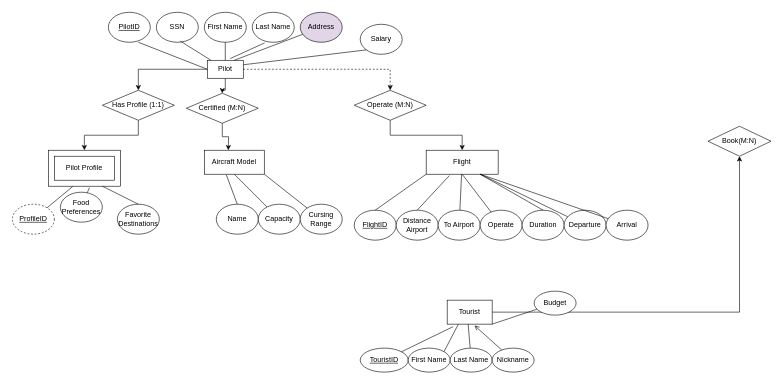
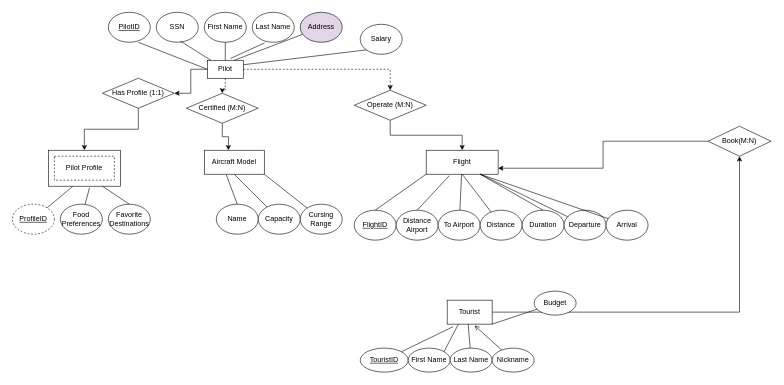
  <mxCell id="0" />
  <mxCell id="1" parent="0" />
  <mxCell id="2" style="edgeStyle=orthogonalEdgeStyle;rounded=0;orthogonalLoop=1;jettySize=auto;html=1;" edge="1" parent="1" source="5" target="19"><mxGeometry relative="1" as="geometry" /></mxCell>
- <mxCell id="3" style="edgeStyle=orthogonalEdgeStyle;rounded=0;orthogonalLoop=1;jettySize=auto;html=1;" edge="1" parent="1" source="5" target="29"><mxGeometry relative="1" as="geometry" /></mxCell>
+ <mxCell id="3" style="edgeStyle=orthogonalEdgeStyle;rounded=0;orthogonalLoop=1;jettySize=auto;html=1;dashed=1;" edge="1" parent="1" source="5" target="29"><mxGeometry relative="1" as="geometry" /></mxCell>
  <mxCell id="4" style="edgeStyle=orthogonalEdgeStyle;rounded=0;orthogonalLoop=1;jettySize=auto;html=1;dashed=1;" edge="1" parent="1" source="5" target="38"><mxGeometry relative="1" as="geometry" /></mxCell>
  <mxCell id="5" value="Pilot" style="rounded=0;whiteSpace=wrap;html=1;" vertex="1" parent="1"><mxGeometry x="345" y="100" width="60" height="30" as="geometry" /></mxCell>
  <mxCell id="6" value="&lt;u&gt;PilotID&lt;/u&gt;" style="ellipse;whiteSpace=wrap;html=1;" vertex="1" parent="1"><mxGeometry x="180" y="20" width="70" height="50" as="geometry" /></mxCell>
  <mxCell id="7" value="SSN" style="ellipse;whiteSpace=wrap;html=1;" vertex="1" parent="1"><mxGeometry x="260" y="20" width="70" height="50" as="geometry" /></mxCell>
  <mxCell id="8" value="First Name" style="ellipse;whiteSpace=wrap;html=1;" vertex="1" parent="1"><mxGeometry x="340" y="20" width="70" height="50" as="geometry" /></mxCell>
  <mxCell id="9" value="Last Name" style="ellipse;whiteSpace=wrap;html=1;" vertex="1" parent="1"><mxGeometry x="420" y="20" width="70" height="50" as="geometry" /></mxCell>
  <mxCell id="10" value="Address" style="ellipse;whiteSpace=wrap;html=1;fillColor=#e1d5e7;" vertex="1" parent="1"><mxGeometry x="500" y="20" width="70" height="50" as="geometry" /></mxCell>
  <mxCell id="11" value="Salary" style="ellipse;whiteSpace=wrap;html=1;" vertex="1" parent="1"><mxGeometry x="600" y="40" width="70" height="50" as="geometry" /></mxCell>
  <mxCell id="12" value="" style="endArrow=none;html=1;rounded=0;exitX=0;exitY=0.5;exitDx=0;exitDy=0;" edge="1" parent="1" source="5"><mxGeometry width="50" height="50" relative="1" as="geometry"><mxPoint x="180" y="120" as="sourcePoint" /><mxPoint x="230" y="70" as="targetPoint" /></mxGeometry></mxCell>
  <mxCell id="13" value="" style="endArrow=none;html=1;rounded=0;" edge="1" parent="1" source="5"><mxGeometry width="50" height="50" relative="1" as="geometry"><mxPoint x="420" y="113" as="sourcePoint" /><mxPoint x="300" y="68" as="targetPoint" /></mxGeometry></mxCell>
  <mxCell id="14" value="" style="endArrow=none;html=1;rounded=0;entryX=0.5;entryY=1;entryDx=0;entryDy=0;exitX=0.5;exitY=0;exitDx=0;exitDy=0;" edge="1" parent="1" source="5" target="8"><mxGeometry width="50" height="50" relative="1" as="geometry"><mxPoint x="390" y="160" as="sourcePoint" /><mxPoint x="440" y="110" as="targetPoint" /></mxGeometry></mxCell>
  <mxCell id="15" value="" style="endArrow=none;html=1;rounded=0;entryX=0.295;entryY=1.02;entryDx=0;entryDy=0;entryPerimeter=0;exitX=0.644;exitY=-0.1;exitDx=0;exitDy=0;exitPerimeter=0;" edge="1" parent="1" source="5" target="9"><mxGeometry width="50" height="50" relative="1" as="geometry"><mxPoint x="390" y="160" as="sourcePoint" /><mxPoint x="440" y="110" as="targetPoint" /></mxGeometry></mxCell>
  <mxCell id="16" value="" style="endArrow=none;html=1;rounded=0;exitX=0.75;exitY=0;exitDx=0;exitDy=0;" edge="1" parent="1" source="5" target="10"><mxGeometry width="50" height="50" relative="1" as="geometry"><mxPoint x="390" y="160" as="sourcePoint" /><mxPoint x="440" y="110" as="targetPoint" /></mxGeometry></mxCell>
  <mxCell id="17" value="" style="endArrow=none;html=1;rounded=0;entryX=0;entryY=1;entryDx=0;entryDy=0;exitX=1;exitY=0.25;exitDx=0;exitDy=0;" edge="1" parent="1" source="5" target="11"><mxGeometry width="50" height="50" relative="1" as="geometry"><mxPoint x="390" y="160" as="sourcePoint" /><mxPoint x="440" y="110" as="targetPoint" /></mxGeometry></mxCell>
  <mxCell id="18" style="edgeStyle=orthogonalEdgeStyle;rounded=0;orthogonalLoop=1;jettySize=auto;html=1;" edge="1" parent="1" source="19" target="20"><mxGeometry relative="1" as="geometry" /></mxCell>
- <mxCell id="19" value="Has Profile (1:1)" style="rhombus;whiteSpace=wrap;html=1;" vertex="1" parent="1"><mxGeometry x="170" y="150" width="120" height="50" as="geometry" /></mxCell>
+ <mxCell id="19" value="Has Profile (1:1)" style="rhombus;whiteSpace=wrap;html=1;" vertex="1" parent="1"><mxGeometry x="170" y="130" width="120" height="50" as="geometry" /></mxCell>
  <mxCell id="20" value="" style="rounded=0;whiteSpace=wrap;html=1;" vertex="1" parent="1"><mxGeometry x="80" y="250" width="120" height="60" as="geometry" /></mxCell>
- <mxCell id="21" value="Pilot Profile" style="rounded=0;whiteSpace=wrap;html=1;" vertex="1" parent="1"><mxGeometry x="90" y="260" width="100" height="40" as="geometry" /></mxCell>
+ <mxCell id="21" value="Pilot Profile" style="rounded=0;whiteSpace=wrap;html=1;dashed=1;" vertex="1" parent="1"><mxGeometry x="90" y="260" width="100" height="40" as="geometry" /></mxCell>
  <mxCell id="22" value="&lt;u&gt;ProfileID&lt;/u&gt;" style="ellipse;whiteSpace=wrap;html=1;dashed=1;" vertex="1" parent="1"><mxGeometry x="20" y="340" width="70" height="50" as="geometry" /></mxCell>
- <mxCell id="23" value="Food Preferences" style="ellipse;whiteSpace=wrap;html=1;" vertex="1" parent="1"><mxGeometry x="100" y="320" width="70" height="50" as="geometry" /></mxCell>
- <mxCell id="24" value="Favorite Destinations" style="ellipse;whiteSpace=wrap;html=1;" vertex="1" parent="1"><mxGeometry x="195" y="340" width="70" height="50" as="geometry" /></mxCell>
+ <mxCell id="23" value="Food Preferences" style="ellipse;whiteSpace=wrap;html=1;" vertex="1" parent="1"><mxGeometry x="100" y="340" width="70" height="50" as="geometry" /></mxCell>
+ <mxCell id="24" value="Favorite Destinations" style="ellipse;whiteSpace=wrap;html=1;" vertex="1" parent="1"><mxGeometry x="180" y="340" width="70" height="50" as="geometry" /></mxCell>
  <mxCell id="25" value="" style="endArrow=none;html=1;rounded=0;exitX=0.339;exitY=1.006;exitDx=0;exitDy=0;exitPerimeter=0;" edge="1" parent="1" source="20" target="22"><mxGeometry width="50" height="50" relative="1" as="geometry"><mxPoint x="300" y="160" as="sourcePoint" /><mxPoint x="350" y="110" as="targetPoint" /></mxGeometry></mxCell>
  <mxCell id="26" value="" style="endArrow=none;html=1;rounded=0;entryX=0.572;entryY=1.039;entryDx=0;entryDy=0;entryPerimeter=0;" edge="1" parent="1" source="23" target="20"><mxGeometry width="50" height="50" relative="1" as="geometry"><mxPoint x="300" y="160" as="sourcePoint" /><mxPoint x="350" y="110" as="targetPoint" /></mxGeometry></mxCell>
  <mxCell id="27" value="" style="endArrow=none;html=1;rounded=0;entryX=0.75;entryY=1;entryDx=0;entryDy=0;exitX=0.5;exitY=0;exitDx=0;exitDy=0;" edge="1" parent="1" source="24" target="20"><mxGeometry width="50" height="50" relative="1" as="geometry"><mxPoint x="300" y="160" as="sourcePoint" /><mxPoint x="350" y="110" as="targetPoint" /></mxGeometry></mxCell>
  <mxCell id="28" style="edgeStyle=orthogonalEdgeStyle;rounded=0;orthogonalLoop=1;jettySize=auto;html=1;" edge="1" parent="1" source="29"><mxGeometry relative="1" as="geometry"><mxPoint x="380" y="250" as="targetPoint" /></mxGeometry></mxCell>
  <mxCell id="29" value="Certified (M:N)" style="rhombus;whiteSpace=wrap;html=1;" vertex="1" parent="1"><mxGeometry x="310" y="155" width="120" height="50" as="geometry" /></mxCell>
  <mxCell id="30" value="Aircraft Model" style="rounded=0;whiteSpace=wrap;html=1;" vertex="1" parent="1"><mxGeometry x="340" y="250" width="100" height="40" as="geometry" /></mxCell>
  <mxCell id="31" value="Name" style="ellipse;whiteSpace=wrap;html=1;" vertex="1" parent="1"><mxGeometry x="360" y="340" width="70" height="50" as="geometry" /></mxCell>
  <mxCell id="32" value="Capacity" style="ellipse;whiteSpace=wrap;html=1;" vertex="1" parent="1"><mxGeometry x="430" y="340" width="70" height="50" as="geometry" /></mxCell>
  <mxCell id="33" value="Cursing Range" style="ellipse;whiteSpace=wrap;html=1;" vertex="1" parent="1"><mxGeometry x="500" y="340" width="70" height="50" as="geometry" /></mxCell>
  <mxCell id="34" value="" style="endArrow=none;html=1;rounded=0;entryX=0.367;entryY=1.025;entryDx=0;entryDy=0;exitX=0.5;exitY=0;exitDx=0;exitDy=0;entryPerimeter=0;" edge="1" parent="1" source="31" target="30"><mxGeometry width="50" height="50" relative="1" as="geometry"><mxPoint x="335" y="350" as="sourcePoint" /><mxPoint x="375" y="300" as="targetPoint" /></mxGeometry></mxCell>
  <mxCell id="35" value="" style="endArrow=none;html=1;rounded=0;entryX=0.5;entryY=1;entryDx=0;entryDy=0;" edge="1" parent="1" source="32" target="30"><mxGeometry width="50" height="50" relative="1" as="geometry"><mxPoint x="405" y="350" as="sourcePoint" /><mxPoint x="386.7" y="301" as="targetPoint" /></mxGeometry></mxCell>
  <mxCell id="36" value="" style="endArrow=none;html=1;rounded=0;entryX=1;entryY=1;entryDx=0;entryDy=0;" edge="1" parent="1" source="33" target="30"><mxGeometry width="50" height="50" relative="1" as="geometry"><mxPoint x="454.657" y="354.657" as="sourcePoint" /><mxPoint x="400" y="300" as="targetPoint" /></mxGeometry></mxCell>
  <mxCell id="37" style="edgeStyle=orthogonalEdgeStyle;rounded=0;orthogonalLoop=1;jettySize=auto;html=1;" edge="1" parent="1" source="38" target="39"><mxGeometry relative="1" as="geometry" /></mxCell>
  <mxCell id="38" value="Operate (M:N)" style="rhombus;whiteSpace=wrap;html=1;" vertex="1" parent="1"><mxGeometry x="590" y="150" width="120" height="50" as="geometry" /></mxCell>
  <mxCell id="39" value="Flight" style="rounded=0;whiteSpace=wrap;html=1;" vertex="1" parent="1"><mxGeometry x="710" y="250" width="120" height="40" as="geometry" /></mxCell>
  <mxCell id="40" value="&lt;u&gt;FlightID&lt;br&gt;&lt;/u&gt;" style="ellipse;whiteSpace=wrap;html=1;" vertex="1" parent="1"><mxGeometry x="590" y="350" width="70" height="50" as="geometry" /></mxCell>
  <mxCell id="41" value="Distance Airport" style="ellipse;whiteSpace=wrap;html=1;" vertex="1" parent="1"><mxGeometry x="660" y="350" width="70" height="50" as="geometry" /></mxCell>
  <mxCell id="42" value="To Airport" style="ellipse;whiteSpace=wrap;html=1;" vertex="1" parent="1"><mxGeometry x="730" y="350" width="70" height="50" as="geometry" /></mxCell>
- <mxCell id="43" value="Operate" style="ellipse;whiteSpace=wrap;html=1;" vertex="1" parent="1"><mxGeometry x="800" y="350" width="70" height="50" as="geometry" /></mxCell>
+ <mxCell id="43" value="Distance" style="ellipse;whiteSpace=wrap;html=1;" vertex="1" parent="1"><mxGeometry x="800" y="350" width="70" height="50" as="geometry" /></mxCell>
  <mxCell id="44" value="" style="endArrow=none;html=1;rounded=0;entryX=0;entryY=1;entryDx=0;entryDy=0;exitX=0.5;exitY=0;exitDx=0;exitDy=0;" edge="1" parent="1" source="40" target="39"><mxGeometry width="50" height="50" relative="1" as="geometry"><mxPoint x="525" y="360" as="sourcePoint" /><mxPoint x="665" y="300" as="targetPoint" /></mxGeometry></mxCell>
  <mxCell id="45" value="" style="endArrow=none;html=1;rounded=0;entryX=0.322;entryY=1.058;entryDx=0;entryDy=0;exitX=0.5;exitY=0;exitDx=0;exitDy=0;entryPerimeter=0;" edge="1" parent="1" source="41" target="39"><mxGeometry width="50" height="50" relative="1" as="geometry"><mxPoint x="635" y="360" as="sourcePoint" /><mxPoint x="676.7" y="301" as="targetPoint" /></mxGeometry></mxCell>
  <mxCell id="46" value="" style="endArrow=none;html=1;rounded=0;" edge="1" parent="1" source="42" target="39"><mxGeometry width="50" height="50" relative="1" as="geometry"><mxPoint x="705" y="360" as="sourcePoint" /><mxPoint x="690" y="300" as="targetPoint" /></mxGeometry></mxCell>
  <mxCell id="47" value="" style="endArrow=none;html=1;rounded=0;entryX=0.5;entryY=1;entryDx=0;entryDy=0;" edge="1" parent="1" source="43" target="39"><mxGeometry width="50" height="50" relative="1" as="geometry"><mxPoint x="754.657" y="364.657" as="sourcePoint" /><mxPoint x="740" y="300" as="targetPoint" /></mxGeometry></mxCell>
  <mxCell id="48" value="Duration" style="ellipse;whiteSpace=wrap;html=1;" vertex="1" parent="1"><mxGeometry x="870" y="350" width="70" height="50" as="geometry" /></mxCell>
  <mxCell id="49" value="Departure" style="ellipse;whiteSpace=wrap;html=1;" vertex="1" parent="1"><mxGeometry x="940" y="350" width="70" height="50" as="geometry" /></mxCell>
  <mxCell id="50" value="Arrival" style="ellipse;whiteSpace=wrap;html=1;" vertex="1" parent="1"><mxGeometry x="1010" y="350" width="70" height="50" as="geometry" /></mxCell>
  <mxCell id="51" value="" style="endArrow=none;html=1;rounded=0;entryX=0.75;entryY=1;entryDx=0;entryDy=0;exitX=0.5;exitY=0;exitDx=0;exitDy=0;" edge="1" parent="1" source="48" target="39"><mxGeometry width="50" height="50" relative="1" as="geometry"><mxPoint x="855" y="350" as="sourcePoint" /><mxPoint x="896.7" y="291" as="targetPoint" /></mxGeometry></mxCell>
  <mxCell id="52" value="" style="endArrow=none;html=1;rounded=0;" edge="1" parent="1" source="49"><mxGeometry width="50" height="50" relative="1" as="geometry"><mxPoint x="925" y="350" as="sourcePoint" /><mxPoint x="800" y="290" as="targetPoint" /></mxGeometry></mxCell>
  <mxCell id="53" value="" style="endArrow=none;html=1;rounded=0;entryX=0.75;entryY=1;entryDx=0;entryDy=0;" edge="1" parent="1" source="50" target="39"><mxGeometry width="50" height="50" relative="1" as="geometry"><mxPoint x="974.657" y="354.657" as="sourcePoint" /><mxPoint x="930" y="290" as="targetPoint" /></mxGeometry></mxCell>
  <mxCell id="54" style="edgeStyle=orthogonalEdgeStyle;rounded=0;orthogonalLoop=1;jettySize=auto;html=1;" edge="1" parent="1" source="55" target="67"><mxGeometry relative="1" as="geometry" /></mxCell>
  <mxCell id="55" value="Tourist" style="rounded=0;whiteSpace=wrap;html=1;" vertex="1" parent="1"><mxGeometry x="745" y="500" width="75" height="40" as="geometry" /></mxCell>
  <mxCell id="56" value="&lt;u&gt;TouristID&lt;/u&gt;" style="ellipse;whiteSpace=wrap;html=1;" vertex="1" parent="1"><mxGeometry x="600" y="580" width="80" height="40" as="geometry" /></mxCell>
  <mxCell id="57" value="First Name" style="ellipse;whiteSpace=wrap;html=1;" vertex="1" parent="1"><mxGeometry x="680" y="580" width="70" height="40" as="geometry" /></mxCell>
  <mxCell id="58" value="Last Name" style="ellipse;whiteSpace=wrap;html=1;" vertex="1" parent="1"><mxGeometry x="750" y="580" width="70" height="40" as="geometry" /></mxCell>
  <mxCell id="59" value="Nickname" style="ellipse;whiteSpace=wrap;html=1;" vertex="1" parent="1"><mxGeometry x="820" y="580" width="70" height="40" as="geometry" /></mxCell>
  <mxCell id="60" value="Budget" style="ellipse;whiteSpace=wrap;html=1;" vertex="1" parent="1"><mxGeometry x="890" y="485" width="70" height="40" as="geometry" /></mxCell>
  <mxCell id="61" value="" style="endArrow=none;html=1;rounded=0;entryX=0.129;entryY=1.108;entryDx=0;entryDy=0;entryPerimeter=0;" edge="1" parent="1" source="56" target="55"><mxGeometry width="50" height="50" relative="1" as="geometry"><mxPoint x="1070" y="350" as="sourcePoint" /><mxPoint x="1120" y="300" as="targetPoint" /></mxGeometry></mxCell>
  <mxCell id="62" value="" style="endArrow=none;html=1;rounded=0;entryX=0.25;entryY=1;entryDx=0;entryDy=0;exitX=1;exitY=0;exitDx=0;exitDy=0;" edge="1" parent="1" source="57" target="55"><mxGeometry width="50" height="50" relative="1" as="geometry"><mxPoint x="678.785" y="596.113" as="sourcePoint" /><mxPoint x="764.675" y="554.32" as="targetPoint" /></mxGeometry></mxCell>
  <mxCell id="63" value="" style="endArrow=none;html=1;rounded=0;" edge="1" parent="1" source="58"><mxGeometry width="50" height="50" relative="1" as="geometry"><mxPoint x="752.999" y="579.998" as="sourcePoint" /><mxPoint x="780" y="540" as="targetPoint" /></mxGeometry></mxCell>
  <mxCell id="64" value="" style="endArrow=open;html=1;rounded=0;entryX=0.609;entryY=1.058;entryDx=0;entryDy=0;entryPerimeter=0;" edge="1" parent="1" source="59" target="55"><mxGeometry width="50" height="50" relative="1" as="geometry"><mxPoint x="759.749" y="605.858" as="sourcePoint" /><mxPoint x="783.75" y="560" as="targetPoint" /></mxGeometry></mxCell>
  <mxCell id="65" value="" style="endArrow=none;html=1;rounded=0;entryX=1;entryY=1;entryDx=0;entryDy=0;" edge="1" parent="1" source="60" target="55"><mxGeometry width="50" height="50" relative="1" as="geometry"><mxPoint x="1070" y="350" as="sourcePoint" /><mxPoint x="1120" y="300" as="targetPoint" /></mxGeometry></mxCell>
+ <mxCell id="66" style="edgeStyle=orthogonalEdgeStyle;rounded=0;orthogonalLoop=1;jettySize=auto;html=1;entryX=1;entryY=0.75;entryDx=0;entryDy=0;" edge="1" parent="1" source="67" target="39"><mxGeometry relative="1" as="geometry" /></mxCell>
  <mxCell id="67" value="Book(M:N)" style="rhombus;whiteSpace=wrap;html=1;" vertex="1" parent="1"><mxGeometry x="1180" y="210" width="105" height="50" as="geometry" /></mxCell>
